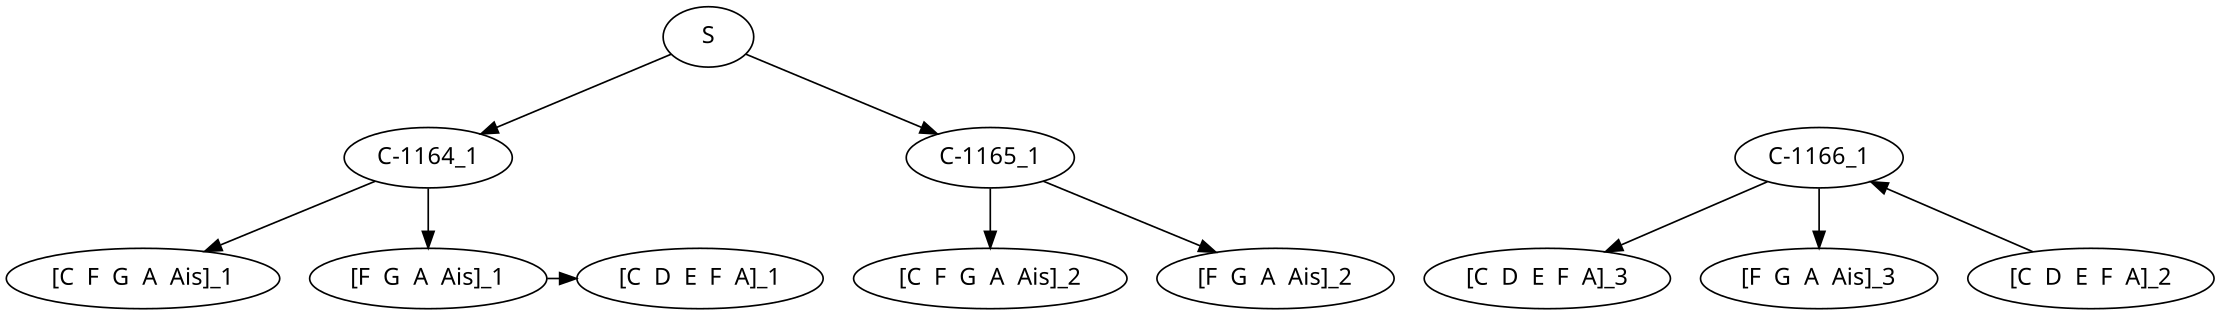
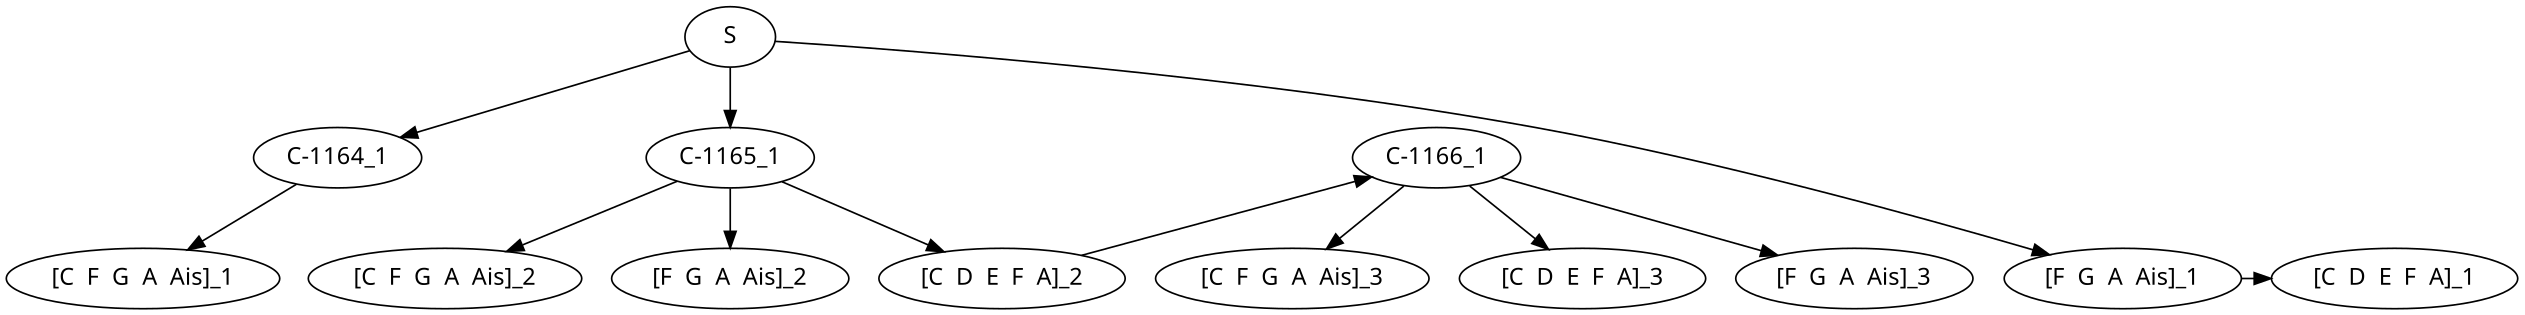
  digraph {
    fontname="Noto Sans"
    node [fontname="Noto Sans"]
    edge [fontname="Noto Sans"]
    S
    "C-1164_1"
    "C-1165_1"
    "C-1166_1"
    "[C  F  G  A  Ais]_1"
    "[C  D  E  F  A]_1"
    "[F  G  A  Ais]_1"
    "[C  F  G  A  Ais]_2"
    "[C  D  E  F  A]_2"
    "[F  G  A  Ais]_2"
+   "[C  F  G  A  Ais]_3"
    "[C  D  E  F  A]_3"
    "[F  G  A  Ais]_3"
    subgraph sub_1 {
      rank=min
      S
    }
    subgraph sub_2 {
      rank=same
      "C-1164_1"
      "C-1165_1"
      "C-1166_1"
    }
    subgraph sub_3 {
      rank=same
      "[C  F  G  A  Ais]_1"
      "[C  D  E  F  A]_1"
      "[F  G  A  Ais]_1"
      "[C  F  G  A  Ais]_2"
      "[C  D  E  F  A]_2"
      "[F  G  A  Ais]_2"
+     "[C  F  G  A  Ais]_3"
      "[C  D  E  F  A]_3"
      "[F  G  A  Ais]_3"
    }
    S -> "C-1164_1"
    S -> "C-1165_1"
    "C-1164_1" -> "[C  F  G  A  Ais]_1"
-   "C-1164_1" -> "[F  G  A  Ais]_1"
+   S -> "[F  G  A  Ais]_1"
    "C-1165_1" -> "[C  F  G  A  Ais]_2"
+   "C-1165_1" -> "[C  D  E  F  A]_2"
    "C-1165_1" -> "[F  G  A  Ais]_2"
+   "C-1166_1" -> "[C  F  G  A  Ais]_3"
    "C-1166_1" -> "[C  D  E  F  A]_3"
    "C-1166_1" -> "[F  G  A  Ais]_3"
    "[F  G  A  Ais]_1" -> "[C  D  E  F  A]_1"
    "[C  D  E  F  A]_2" -> "C-1166_1"
  }
